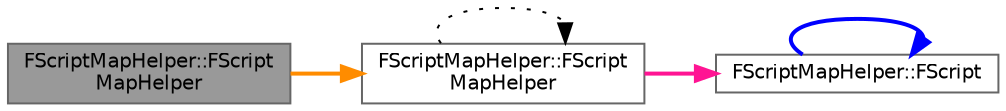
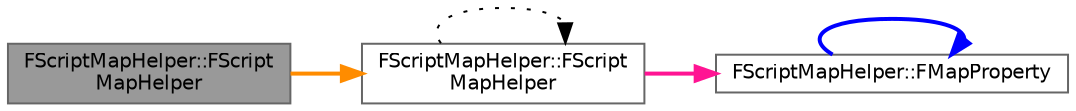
  digraph {
    rankdir=LR
    node [color=grey40 fillcolor=white fontname=Helvetica fontsize=10 shape=box style=filled]
    edge [fontname=Helvetica fontsize=10 labelfontname=Helvetica labelfontsize=10 style=bold]
    n1 [color=gray40 fillcolor=grey60 fontcolor=black height=0.2 label="FScriptMapHelper::FScript\lMapHelper" width=0.4]
    n2 [height=0.2 label="FScriptMapHelper::FScript\lMapHelper" width=0.4]
-   n3 [height=0.2 label="FScriptMapHelper::FScript" width=0.4]
+   n3 [height=0.2 label="FScriptMapHelper::FMapProperty" width=0.4]
    n1 -> n2 [color=darkorange]
    n2 -> n2 [color=black style=dotted]
    n2 -> n3 [color=deeppink]
    n3 -> n3 [color=blue]
  }
